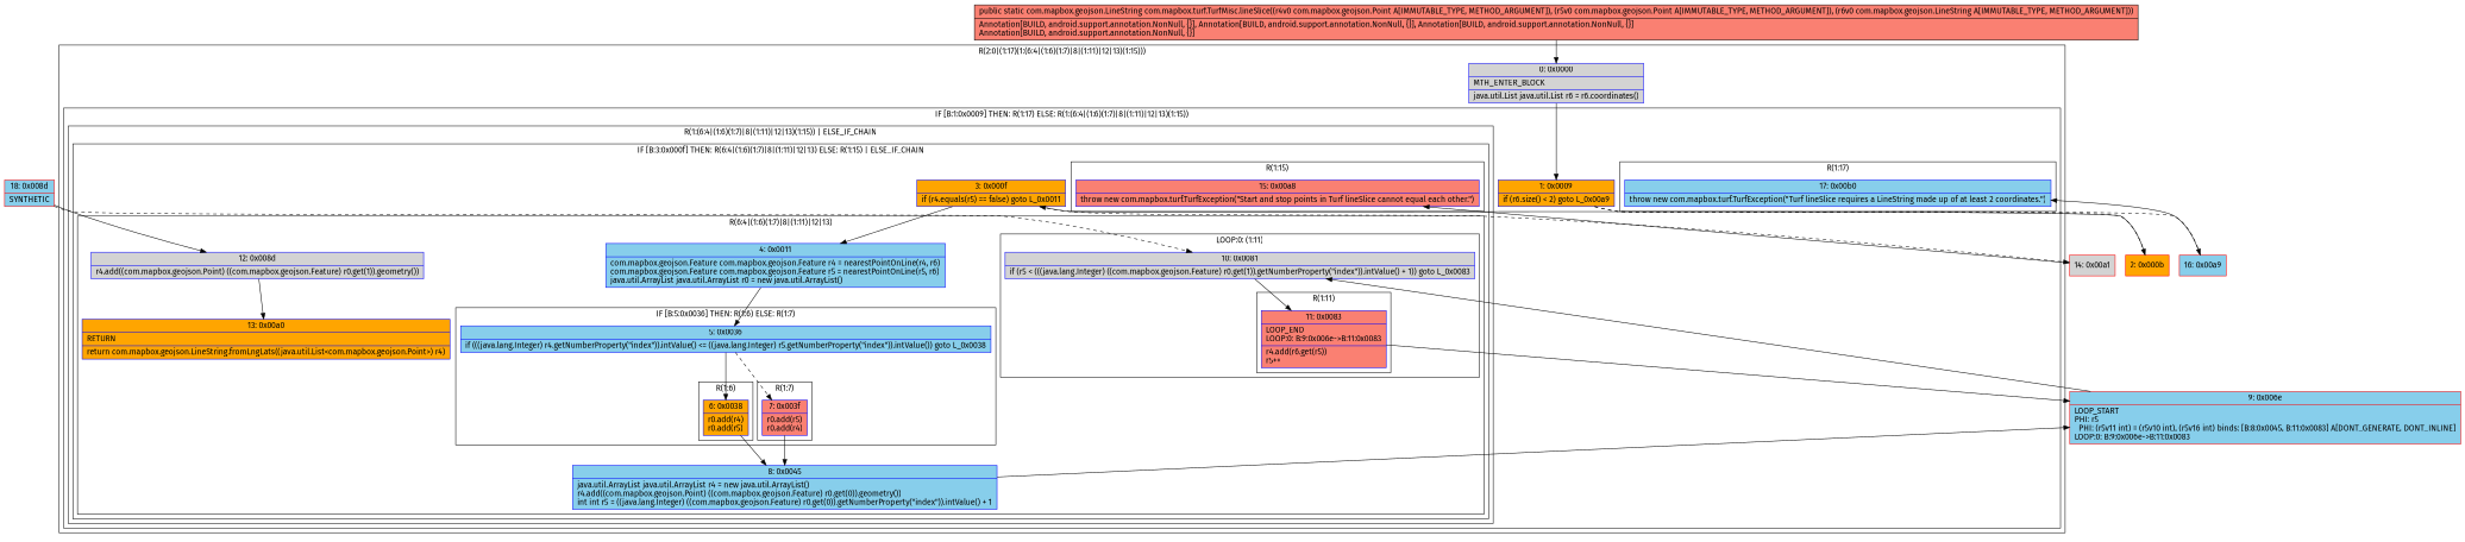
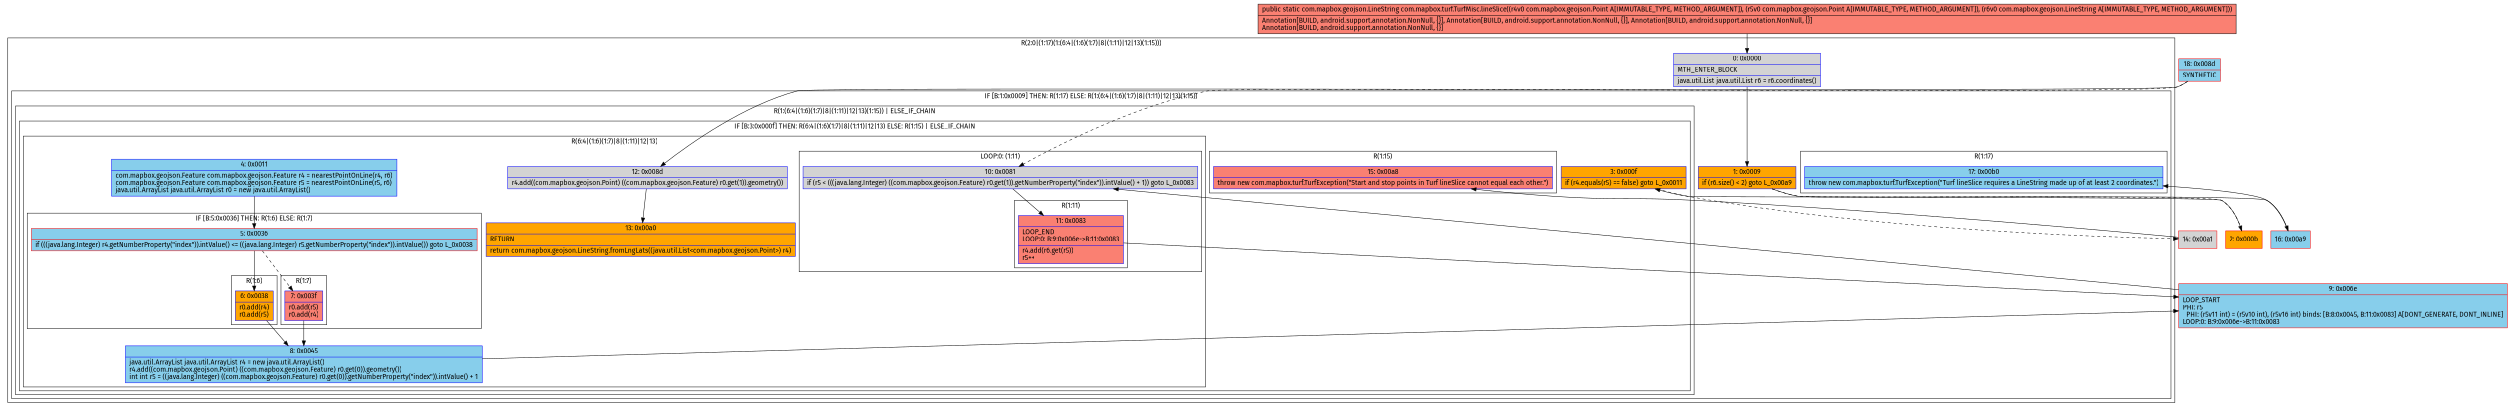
  digraph {
    fontname="Fira Sans"
    node [color=blue fillcolor=skyblue fontname="Fira Sans" shape=record style=filled]
    edge [fontname="Fira Sans"]
    n1 [label="{17\:\ 0x00b0|throw new com.mapbox.turf.TurfException(\"Turf lineSlice requires a LineString made up of at least 2 coordinates.\")\l}"]
    n2 [fillcolor=orange label="{6\:\ 0x0038|r0.add(r4)\lr0.add(r5)\l}"]
    n3 [fillcolor=salmon label="{7\:\ 0x003f|r0.add(r5)\lr0.add(r4)\l}"]
-   n4 [label="{5\:\ 0x0036|if (((java.lang.Integer) r4.getNumberProperty(\"index\")).intValue() \<= ((java.lang.Integer) r5.getNumberProperty(\"index\")).intValue()) goto L_0x0038\l}"]
+   n4 [color=red label="{5\:\ 0x0036|if (((java.lang.Integer) r4.getNumberProperty(\"index\")).intValue() \<= ((java.lang.Integer) r5.getNumberProperty(\"index\")).intValue()) goto L_0x0038\l}"]
    n5 [fillcolor=salmon label="{11\:\ 0x0083|LOOP_END\lLOOP:0: B:9:0x006e\-\>B:11:0x0083\l|r4.add(r6.get(r5))\lr5++\l}"]
    n6 [fillcolor=lightgrey label="{10\:\ 0x0081|if (r5 \< (((java.lang.Integer) ((com.mapbox.geojson.Feature) r0.get(1)).getNumberProperty(\"index\")).intValue() + 1)) goto L_0x0083\l}"]
    n7 [label="{4\:\ 0x0011|com.mapbox.geojson.Feature com.mapbox.geojson.Feature r4 = nearestPointOnLine(r4, r6)\lcom.mapbox.geojson.Feature com.mapbox.geojson.Feature r5 = nearestPointOnLine(r5, r6)\ljava.util.ArrayList java.util.ArrayList r0 = new java.util.ArrayList()\l}"]
    n8 [label="{8\:\ 0x0045|java.util.ArrayList java.util.ArrayList r4 = new java.util.ArrayList()\lr4.add((com.mapbox.geojson.Point) ((com.mapbox.geojson.Feature) r0.get(0)).geometry())\lint int r5 = ((java.lang.Integer) ((com.mapbox.geojson.Feature) r0.get(0)).getNumberProperty(\"index\")).intValue() + 1\l}"]
    n9 [fillcolor=lightgrey label="{12\:\ 0x008d|r4.add((com.mapbox.geojson.Point) ((com.mapbox.geojson.Feature) r0.get(1)).geometry())\l}"]
    n10 [fillcolor=orange label="{13\:\ 0x00a0|RETURN\l|return com.mapbox.geojson.LineString.fromLngLats((java.util.List\<com.mapbox.geojson.Point\>) r4)\l}"]
    n11 [fillcolor=salmon label="{15\:\ 0x00a8|throw new com.mapbox.turf.TurfException(\"Start and stop points in Turf lineSlice cannot equal each other.\")\l}"]
    n12 [fillcolor=orange label="{3\:\ 0x000f|if (r4.equals(r5) == false) goto L_0x0011\l}"]
    n13 [fillcolor=orange label="{1\:\ 0x0009|if (r6.size() \< 2) goto L_0x00a9\l}"]
    n14 [fillcolor=lightgrey label="{0\:\ 0x0000|MTH_ENTER_BLOCK\l|java.util.List java.util.List r6 = r6.coordinates()\l}"]
    n15 [color=red label="{9\:\ 0x006e|LOOP_START\lPHI: r5 \l  PHI: (r5v11 int) = (r5v10 int), (r5v16 int) binds: [B:8:0x0045, B:11:0x0083] A[DONT_GENERATE, DONT_INLINE]\lLOOP:0: B:9:0x006e\-\>B:11:0x0083\l}"]
    n16 [color=red fillcolor=lightgrey label="{14\:\ 0x00a1}"]
    n17 [color=red fillcolor=orange label="{2\:\ 0x000b}"]
    n18 [color=red label="{16\:\ 0x00a9}"]
    n19 [color=red label="{18\:\ 0x008d|SYNTHETIC\l}"]
    n20 [fillcolor=salmon label="{public static com.mapbox.geojson.LineString com.mapbox.turf.TurfMisc.lineSlice((r4v0 com.mapbox.geojson.Point A[IMMUTABLE_TYPE, METHOD_ARGUMENT]), (r5v0 com.mapbox.geojson.Point A[IMMUTABLE_TYPE, METHOD_ARGUMENT]), (r6v0 com.mapbox.geojson.LineString A[IMMUTABLE_TYPE, METHOD_ARGUMENT]))  | Annotation[BUILD, android.support.annotation.NonNull, \{\}], Annotation[BUILD, android.support.annotation.NonNull, \{\}], Annotation[BUILD, android.support.annotation.NonNull, \{\}]\lAnnotation[BUILD, android.support.annotation.NonNull, \{\}]\l}" color=""]
    subgraph cluster_1 {
      label="R(2:0|(1:17)(1:(6:4|(1:6)(1:7)|8|(1:11)|12|13)(1:15)))"
      n14
      subgraph cluster_2 {
        label="IF [B:1:0x0009] THEN: R(1:17) ELSE: R(1:(6:4|(1:6)(1:7)|8|(1:11)|12|13)(1:15))"
        n13
        subgraph cluster_3 {
          label="R(1:17)"
          n1
        }
        subgraph cluster_4 {
          label="R(1:(6:4|(1:6)(1:7)|8|(1:11)|12|13)(1:15)) | ELSE_IF_CHAIN\l"
          subgraph cluster_5 {
            label="IF [B:3:0x000f] THEN: R(6:4|(1:6)(1:7)|8|(1:11)|12|13) ELSE: R(1:15) | ELSE_IF_CHAIN\l"
            n12
            subgraph cluster_6 {
              label="R(6:4|(1:6)(1:7)|8|(1:11)|12|13)"
              n7
              n8
              n9
              n10
              subgraph cluster_7 {
                label="IF [B:5:0x0036] THEN: R(1:6) ELSE: R(1:7)"
                n4
                subgraph cluster_8 {
                  label="R(1:6)"
                  n2
                }
                subgraph cluster_9 {
                  label="R(1:7)"
                  n3
                }
              }
              subgraph cluster_10 {
                label="LOOP:0: (1:11)"
                n6
                subgraph cluster_11 {
                  label="R(1:11)"
                  n5
                }
              }
            }
            subgraph cluster_12 {
              label="R(1:15)"
              n11
            }
          }
        }
      }
    }
    n2 -> n8
    n3 -> n8
    n4 -> n2
    n4 -> n3 [style=dashed]
    n5 -> n15
    n6 -> n5
    n7 -> n4
    n8 -> n15
    n9 -> n10
-   n12 -> n7
    n12 -> n16 [style=dashed]
    n13 -> n17 [style=dashed]
-   n13 -> n18 [style=dashed]
+   n13 -> n18
    n14 -> n13
    n15 -> n6
    n16 -> n11
    n17 -> n12
    n18 -> n1
    n19 -> n6 [style=dashed]
    n19 -> n9
    n20 -> n14
  }
